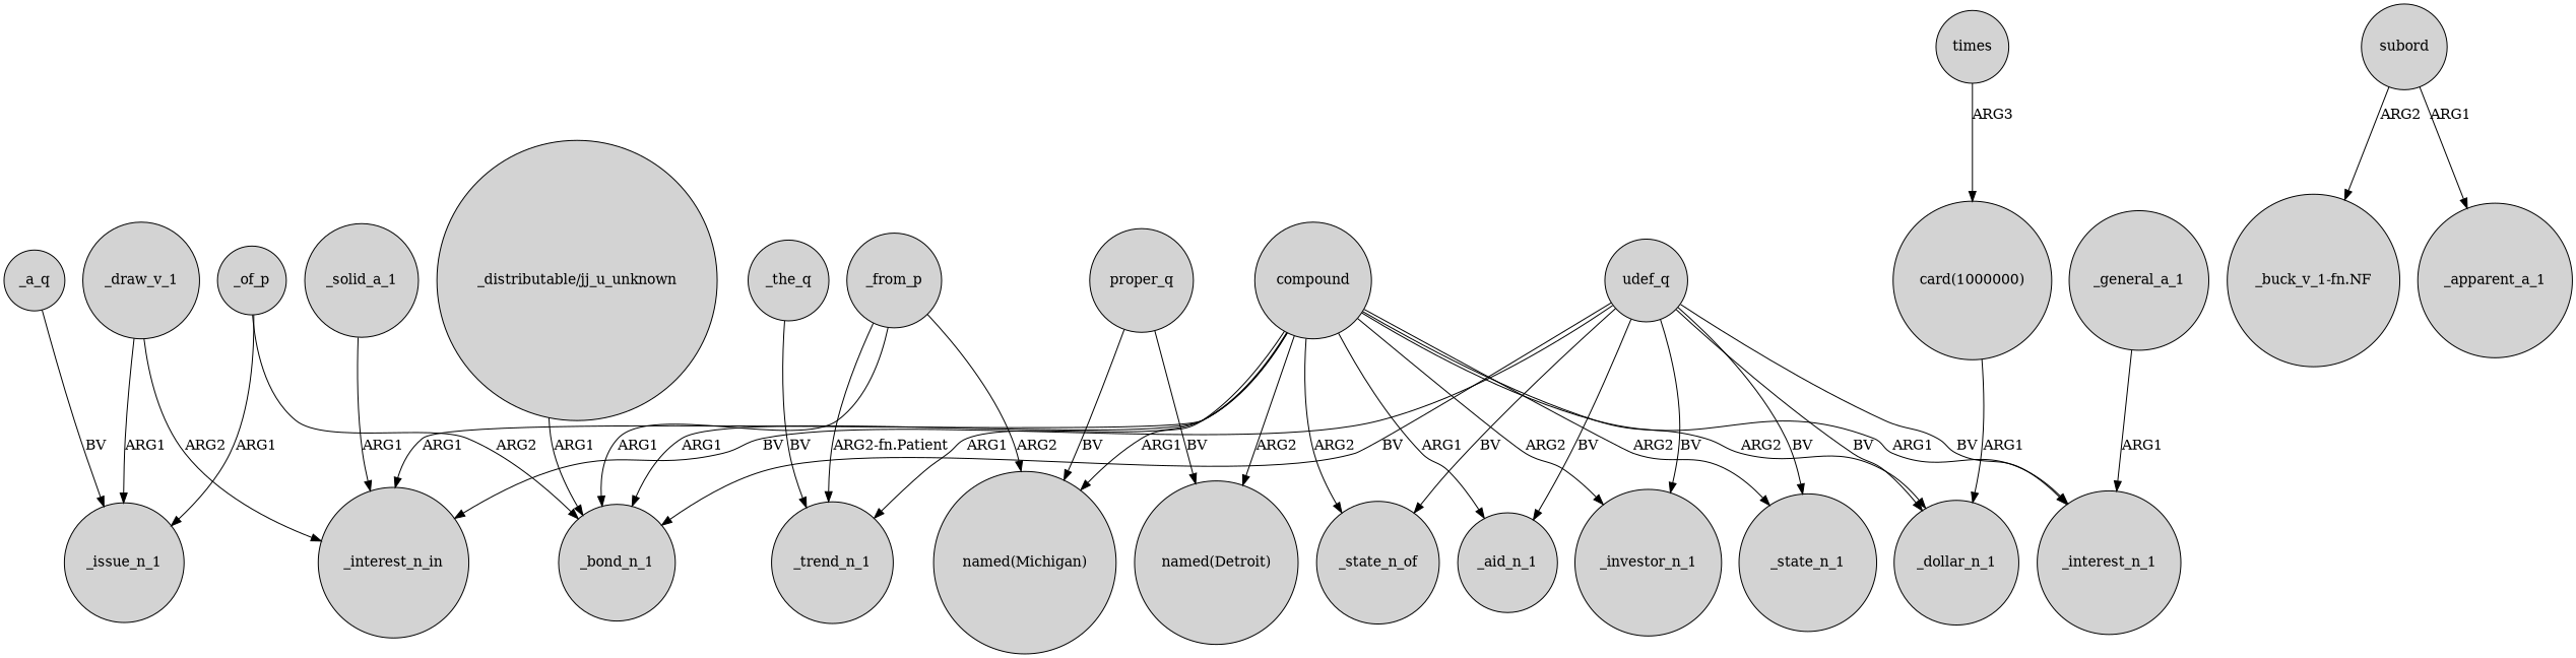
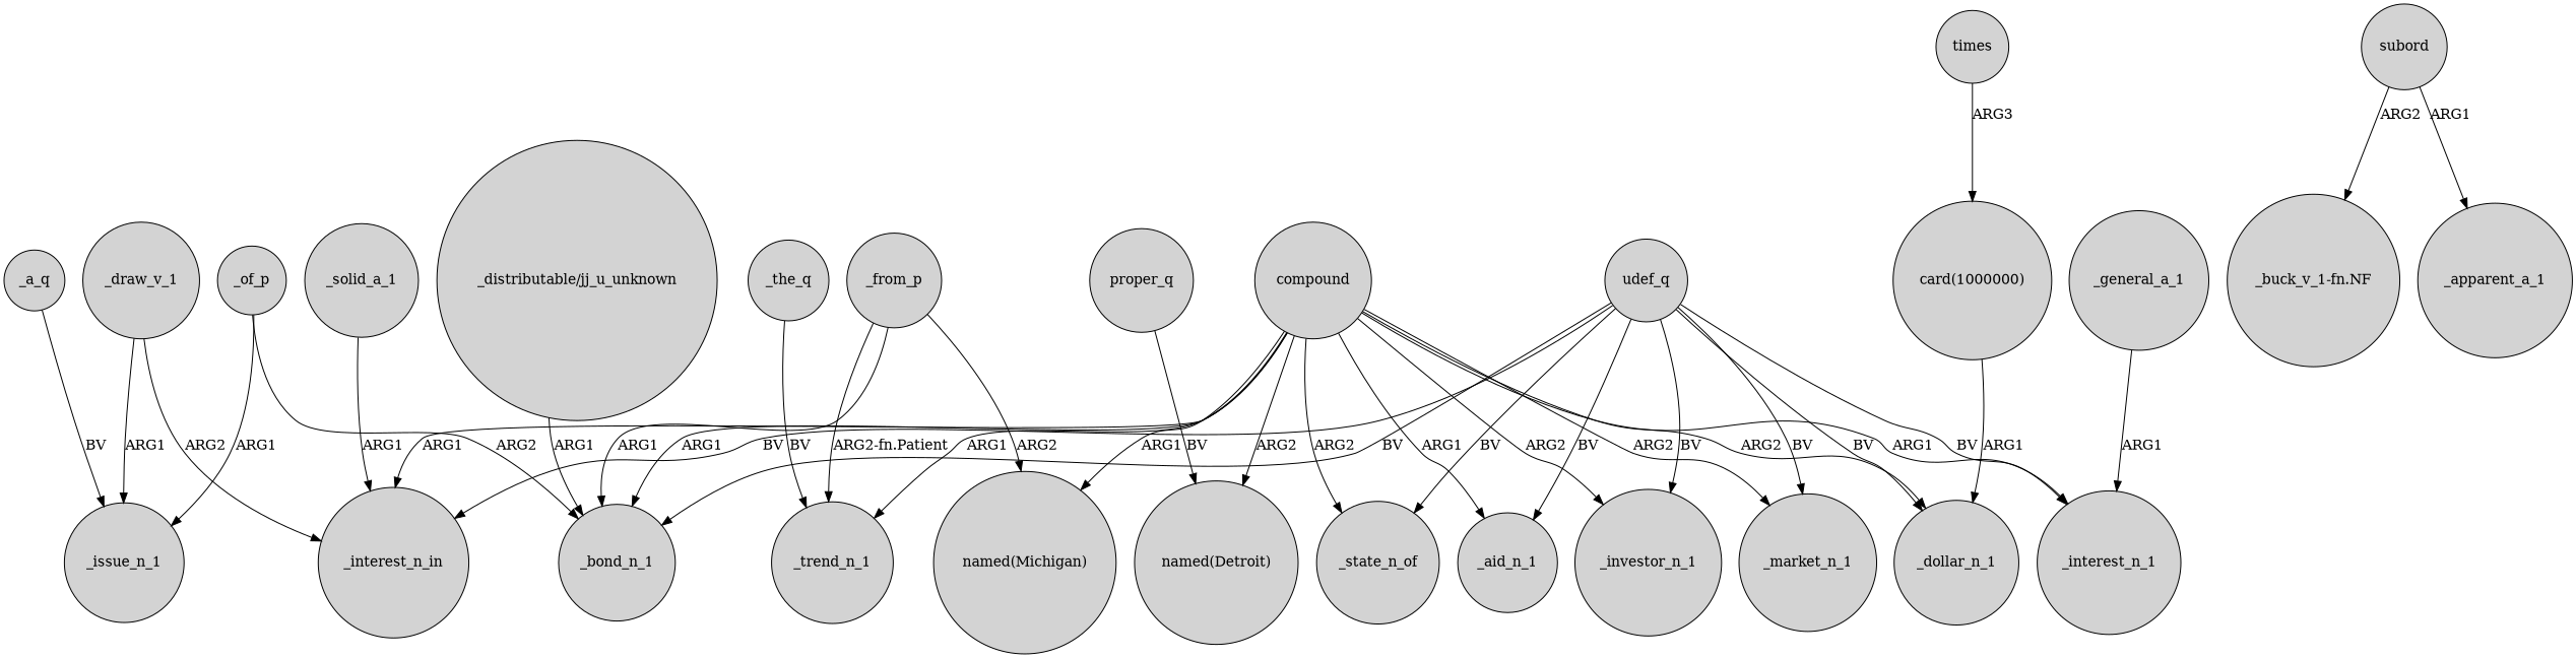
  digraph {
    node [shape=circle style=filled]
    compound
-   _market_n_1 [label=_state_n_1]
+   _market_n_1
    _interest_n_in
    _dollar_n_1
    _trend_n_1
    _bond_n_1
    _investor_n_1
    n8 [label=_interest_n_1]
    _state_n_of
    "named(Detroit)"
    _aid_n_1
    "named(Michigan)"
    _draw_v_1
    _issue_n_1
    "card(1000000)"
    _from_p
    udef_q
    _a_q
    proper_q
    _of_p
    subord
    "_buck_v_1-fn.NF"
    _apparent_a_1
    _the_q
    times
    "_distributable/jj_u_unknown"
    _general_a_1
    _solid_a_1
    compound -> _market_n_1 [label=ARG2]
    compound -> _interest_n_in [label=ARG1]
    compound -> _dollar_n_1 [label=ARG2]
    compound -> _trend_n_1 [label=ARG1]
    compound -> _bond_n_1 [label=ARG1]
    compound -> _investor_n_1 [label=ARG2]
    compound -> n8 [label=ARG1]
    compound -> _state_n_of [label=ARG2]
    compound -> "named(Detroit)" [label=ARG2]
    compound -> _aid_n_1 [label=ARG1]
    compound -> "named(Michigan)" [label=ARG1]
    _draw_v_1 -> _interest_n_in [label=ARG2]
    _draw_v_1 -> _issue_n_1 [label=ARG1]
    "card(1000000)" -> _dollar_n_1 [label=ARG1]
    _from_p -> _trend_n_1 [label="ARG2-fn.Patient"]
    _from_p -> _bond_n_1 [label=ARG1]
    _from_p -> "named(Michigan)" [label=ARG2]
    udef_q -> _market_n_1 [label=BV]
    udef_q -> _interest_n_in [label=BV]
    udef_q -> _dollar_n_1 [label=BV]
    udef_q -> _bond_n_1 [label=BV]
    udef_q -> _investor_n_1 [label=BV]
    udef_q -> n8 [label=BV]
    udef_q -> _state_n_of [label=BV]
    udef_q -> _aid_n_1 [label=BV]
    _a_q -> _issue_n_1 [label=BV]
    proper_q -> "named(Detroit)" [label=BV]
-   proper_q -> "named(Michigan)" [label=BV]
    _of_p -> _bond_n_1 [label=ARG2]
    _of_p -> _issue_n_1 [label=ARG1]
    subord -> "_buck_v_1-fn.NF" [label=ARG2]
    subord -> _apparent_a_1 [label=ARG1]
    _the_q -> _trend_n_1 [label=BV]
    times -> "card(1000000)" [label=ARG3]
    "_distributable/jj_u_unknown" -> _bond_n_1 [label=ARG1]
    _general_a_1 -> n8 [label=ARG1]
    _solid_a_1 -> _interest_n_in [label=ARG1]
  }
